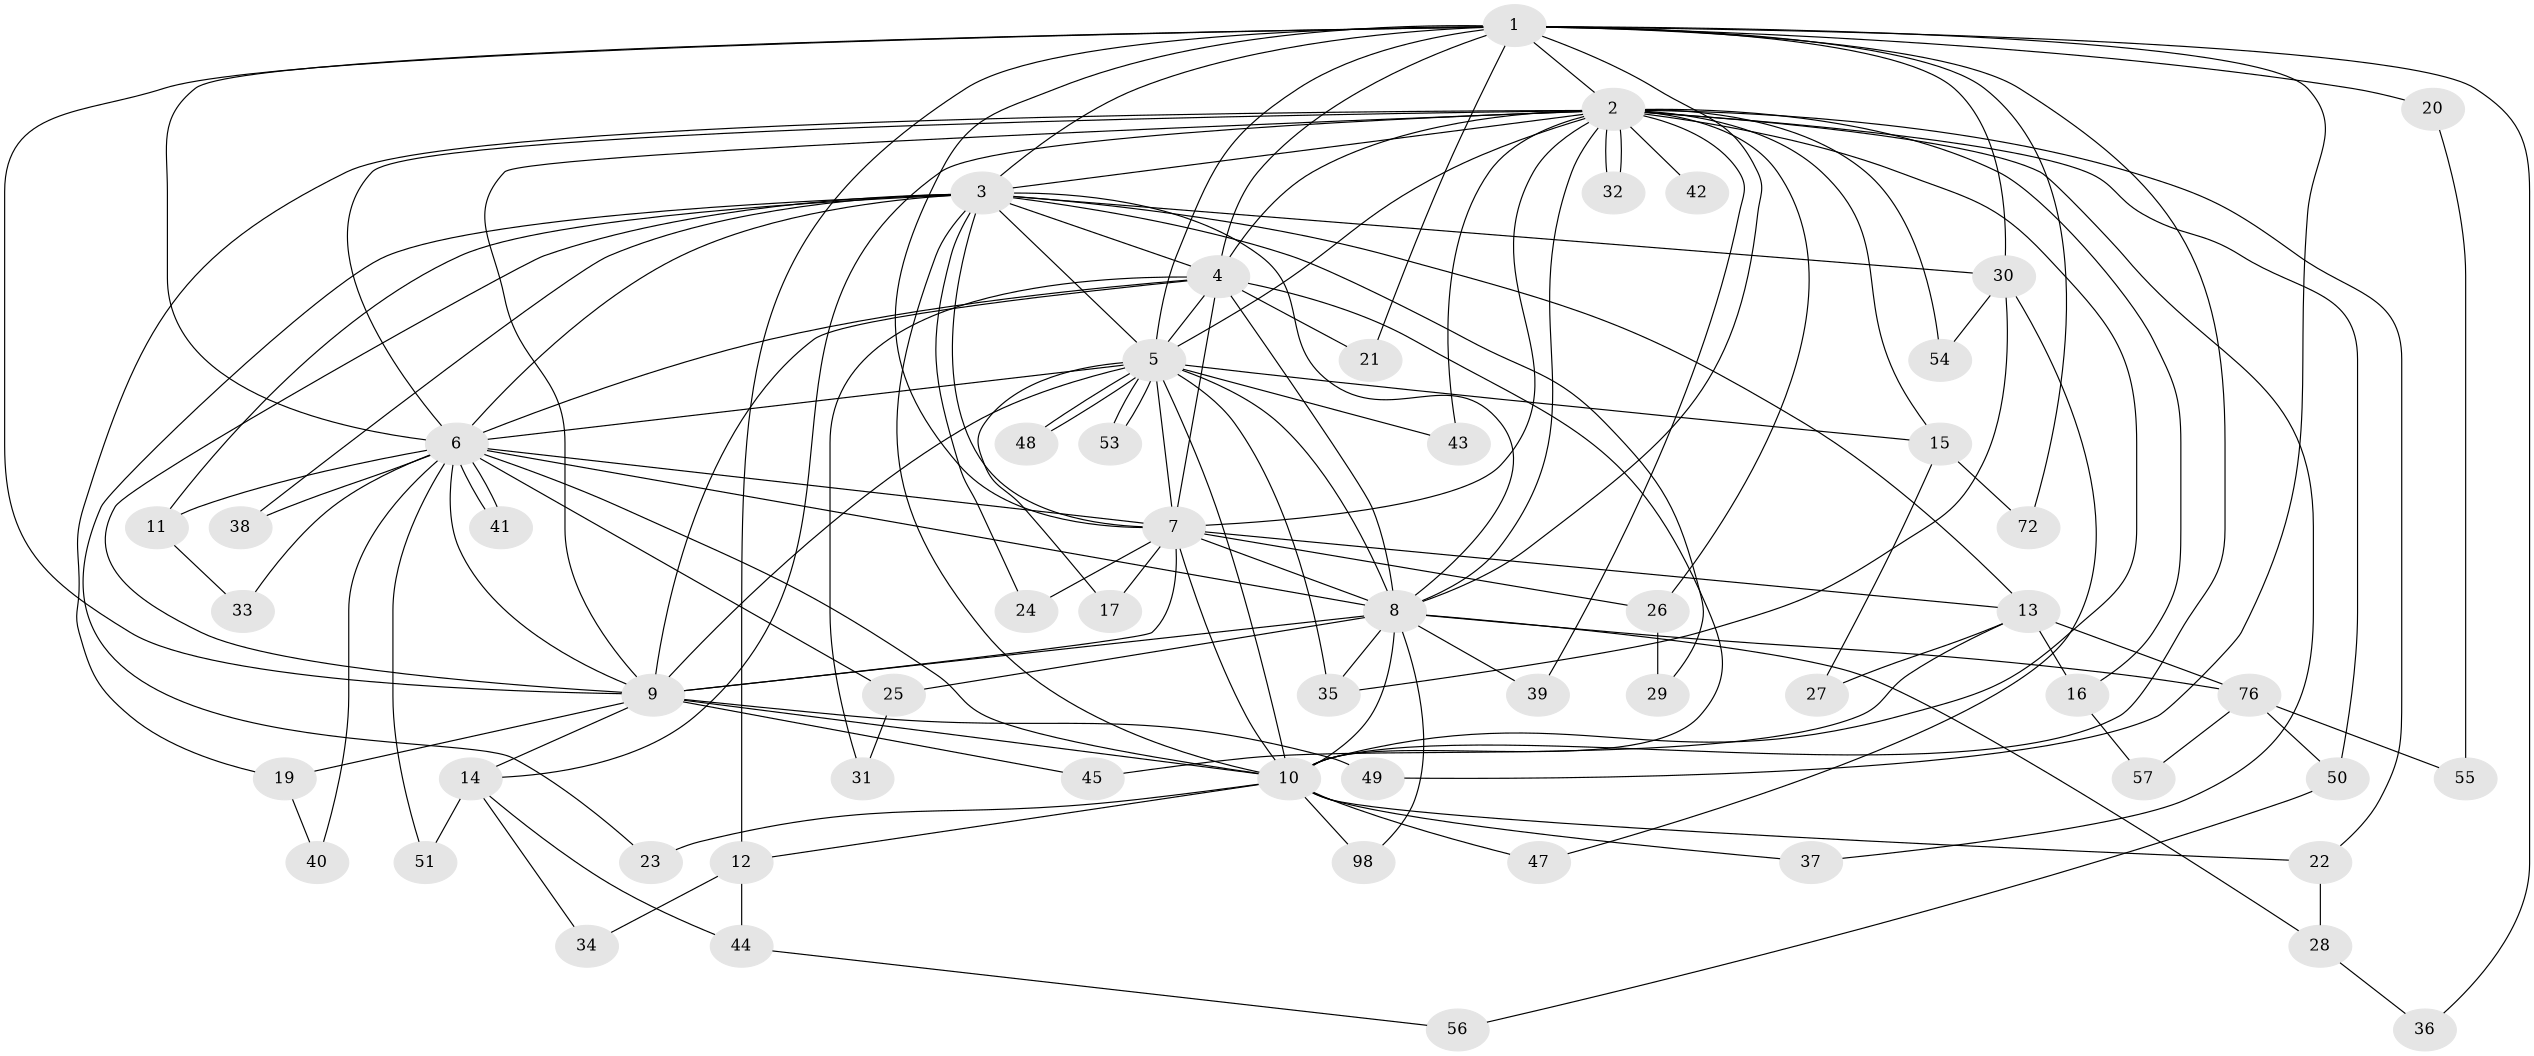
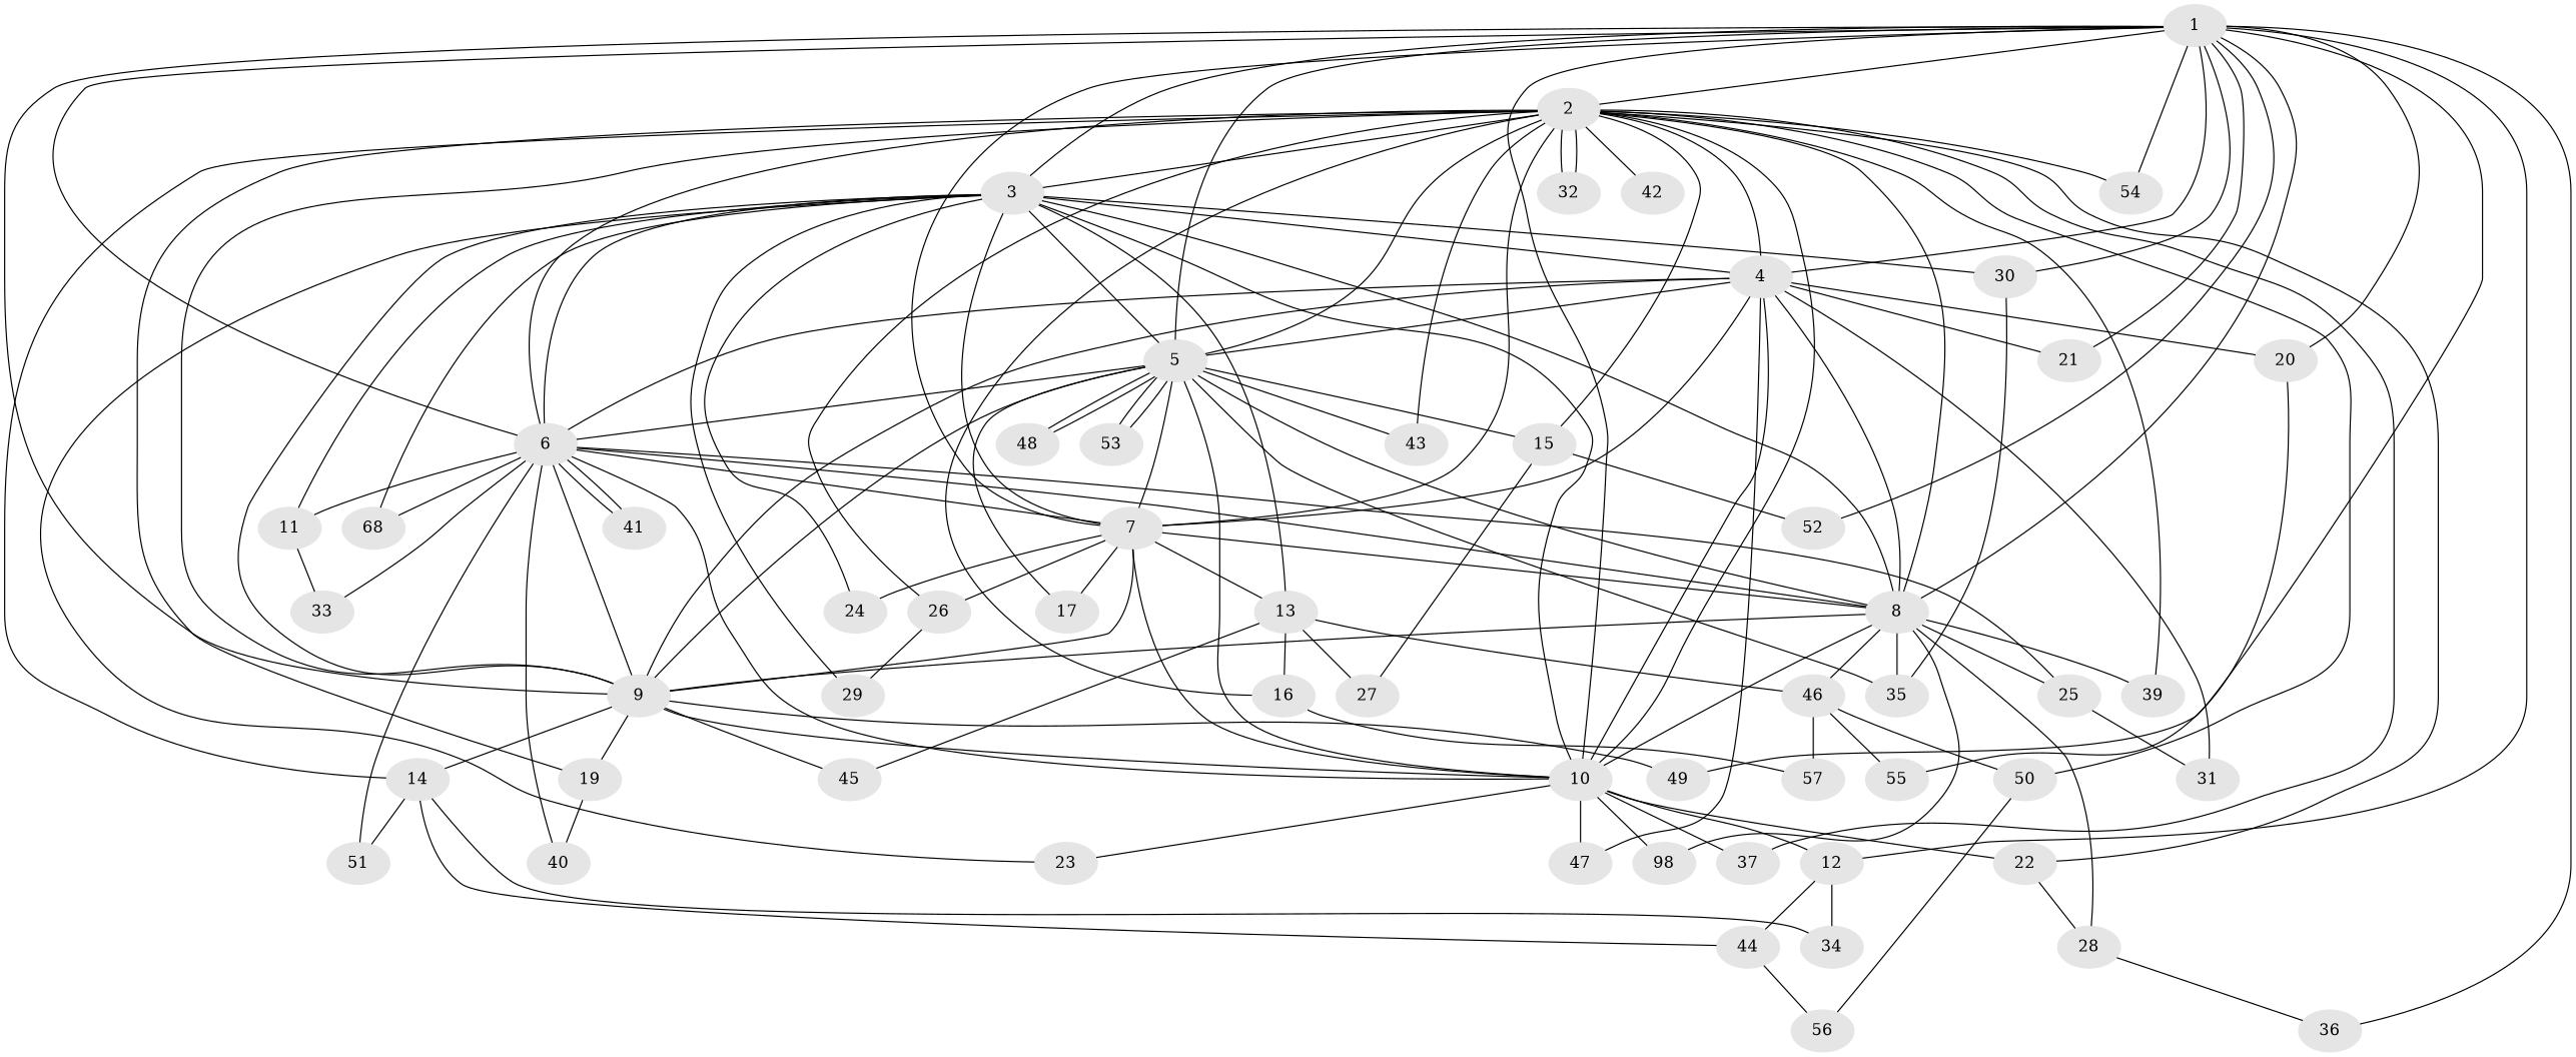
  graph {
    node [color=gray90 style=filled]
    1
    2
    3
    4
    5
    6
    7
    8
    9
    10
    12
    20
    21
    30
    36
    49
-   52 [label=72]
+   52
    54
    14
    15
    16
    19
    22
    26
    32
    37
    39
    42
    43
    50
    11
    13
    23
    24
    29
-   38
+   38 [label=68]
    31
    47
    17
    48
    53
    35
    25
    33
    40
    41
    51
    n48 [label=98]
    28
-   46 [label=76]
+   46
    45
    34
    44
    55
    27
    57
    56
    1 -- 2
    1 -- 3
    1 -- 4
    1 -- 5
    1 -- 6
    1 -- 7
    1 -- 8
    1 -- 9
    1 -- 10
    1 -- 12
    1 -- 20
    1 -- 21
    1 -- 30
    1 -- 36
    1 -- 49
    1 -- 52
-   30 -- 54
+   1 -- 54
    2 -- 3
    2 -- 4
    2 -- 5
    2 -- 6
    2 -- 7
    2 -- 8
    2 -- 9
    2 -- 10
    2 -- 54
    2 -- 14
    2 -- 15
    2 -- 16
    2 -- 19
    2 -- 22
    2 -- 26
    2 -- 32
    2 -- 32
    2 -- 37
    2 -- 39
    2 -- 42
    2 -- 43
    2 -- 50
    3 -- 4
    3 -- 5
    3 -- 6
    3 -- 7
    3 -- 8
    3 -- 9
    3 -- 10
    3 -- 30
    3 -- 11
    3 -- 13
    3 -- 23
    3 -- 24
    3 -- 29
    3 -- 38
    4 -- 5
    4 -- 6
    4 -- 7
    4 -- 8
    4 -- 9
    4 -- 10
+   4 -- 20
    4 -- 21
    4 -- 31
-   30 -- 47
+   4 -- 47
    5 -- 6
    5 -- 7
    5 -- 8
    5 -- 9
    5 -- 10
    5 -- 15
    5 -- 43
    5 -- 17
    5 -- 48
    5 -- 48
    5 -- 53
    5 -- 53
    5 -- 35
    6 -- 7
    6 -- 8
    6 -- 9
    6 -- 10
    6 -- 11
    6 -- 38
    6 -- 25
    6 -- 33
    6 -- 40
    6 -- 41
    6 -- 41
    6 -- 51
    7 -- 8
    7 -- 9
    7 -- 10
    7 -- 26
    7 -- 13
    7 -- 24
    7 -- 17
    8 -- 9
    8 -- 10
    8 -- 39
    8 -- 35
    8 -- 25
    8 -- n48
    8 -- 28
    8 -- 46
    9 -- 10
    9 -- 49
    9 -- 14
    9 -- 19
    9 -- 45
    10 -- 12
    10 -- 22
    10 -- 37
    10 -- 23
    10 -- 47
    10 -- n48
    12 -- 34
    12 -- 44
    20 -- 55
    30 -- 35
    14 -- 51
    14 -- 34
    14 -- 44
    15 -- 52
    15 -- 27
    16 -- 57
    19 -- 40
    22 -- 28
    26 -- 29
    50 -- 56
    11 -- 33
    13 -- 16
    13 -- 46
    13 -- 45
    13 -- 27
    25 -- 31
    28 -- 36
    46 -- 50
    46 -- 55
    46 -- 57
    44 -- 56
  }
